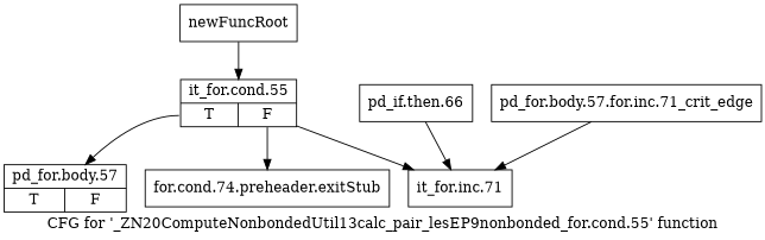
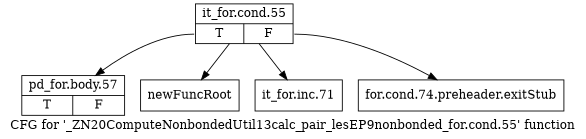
  digraph {
    label="CFG for '_ZN20ComputeNonbondedUtil13calc_pair_lesEP9nonbonded_for.cond.55' function"
    node [shape=record]
    n1 [label="{newFuncRoot}"]
    n2 [label="{it_for.cond.55|{<s0>T|<s1>F}}"]
    n3 [label="{for.cond.74.preheader.exitStub}"]
    n4 [label="{pd_for.body.57|{<s0>T|<s1>F}}"]
    n5 [label="{it_for.inc.71}"]
-   n6 [label="{pd_for.body.57.for.inc.71_crit_edge}"]
-   n7 [label="{pd_if.then.66}"]
-   n1 -> n2
+   n2 -> n1
    n2 -> n3 [tailport=s1]
    n2 -> n4 [tailport=s0]
    n2 -> n5
-   n6 -> n5
-   n7 -> n5
  }
